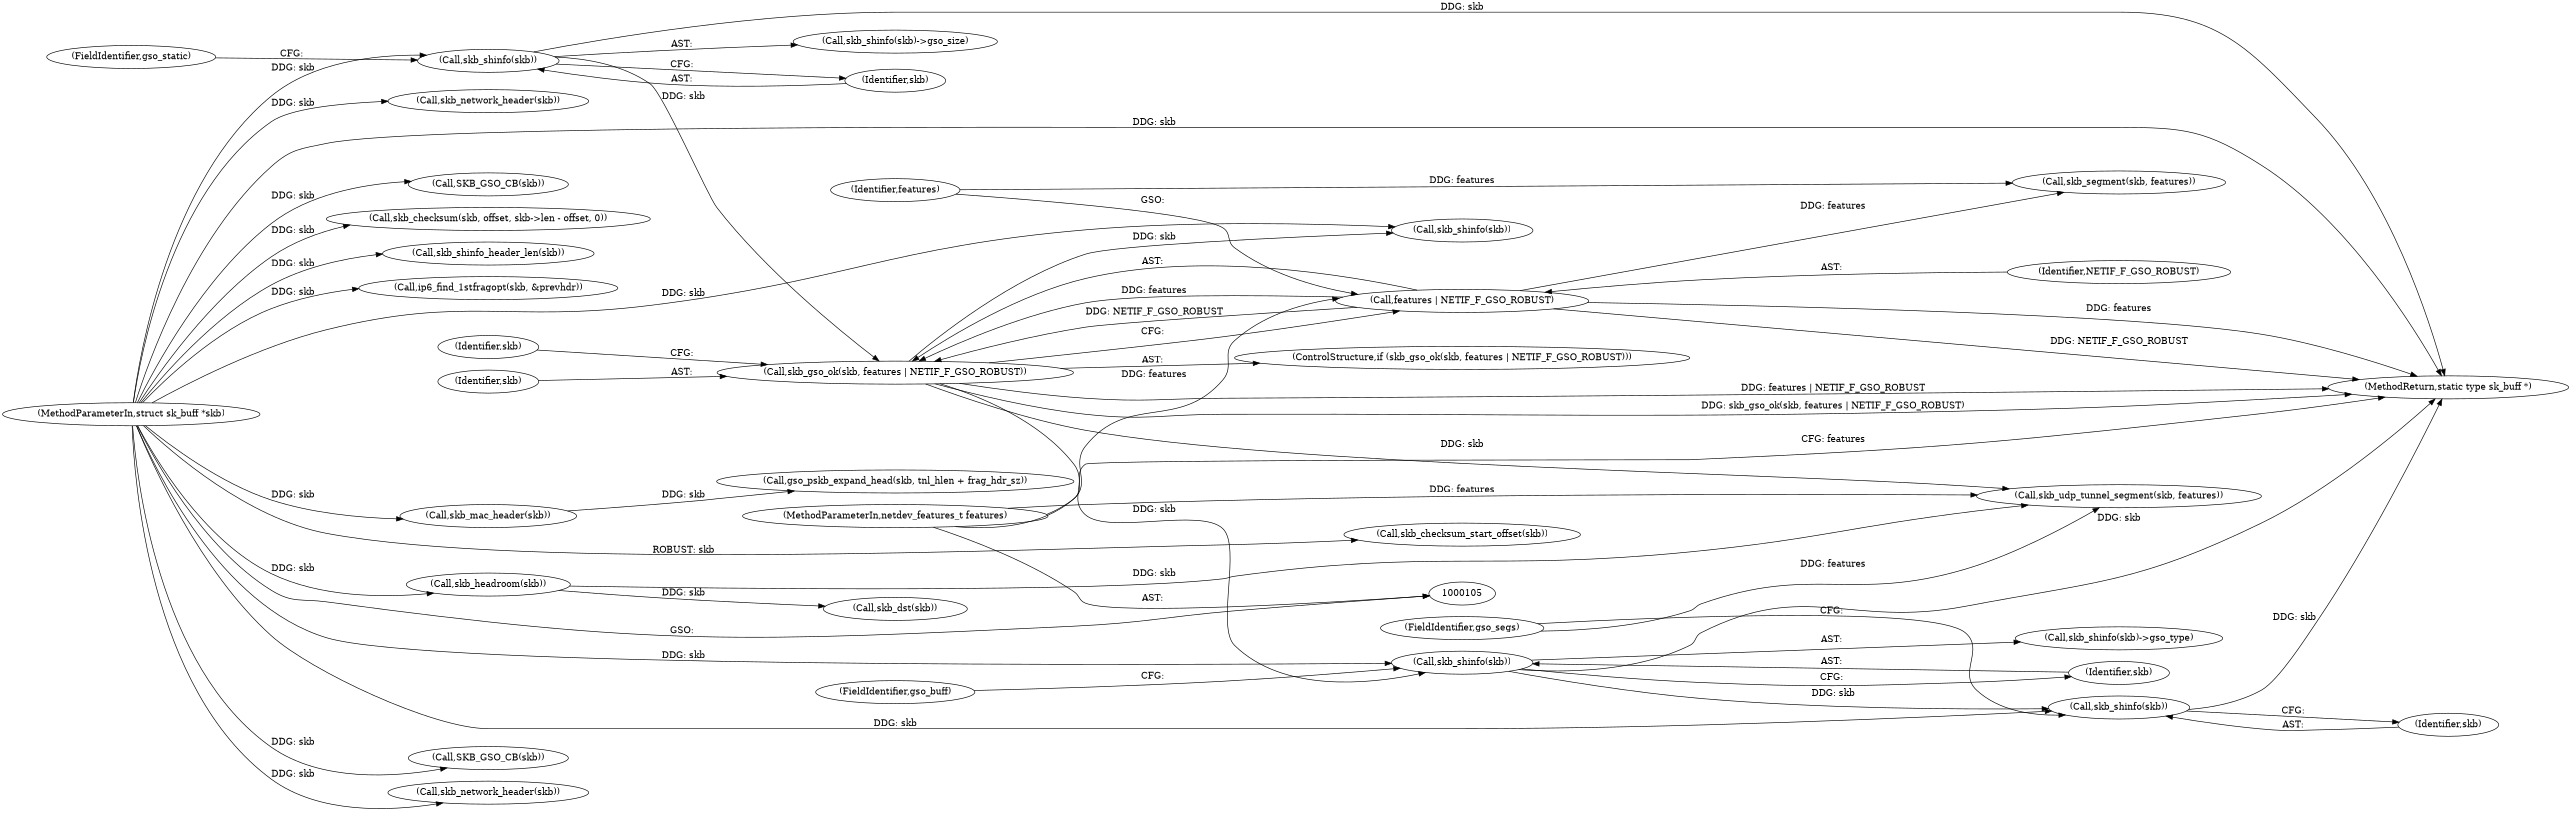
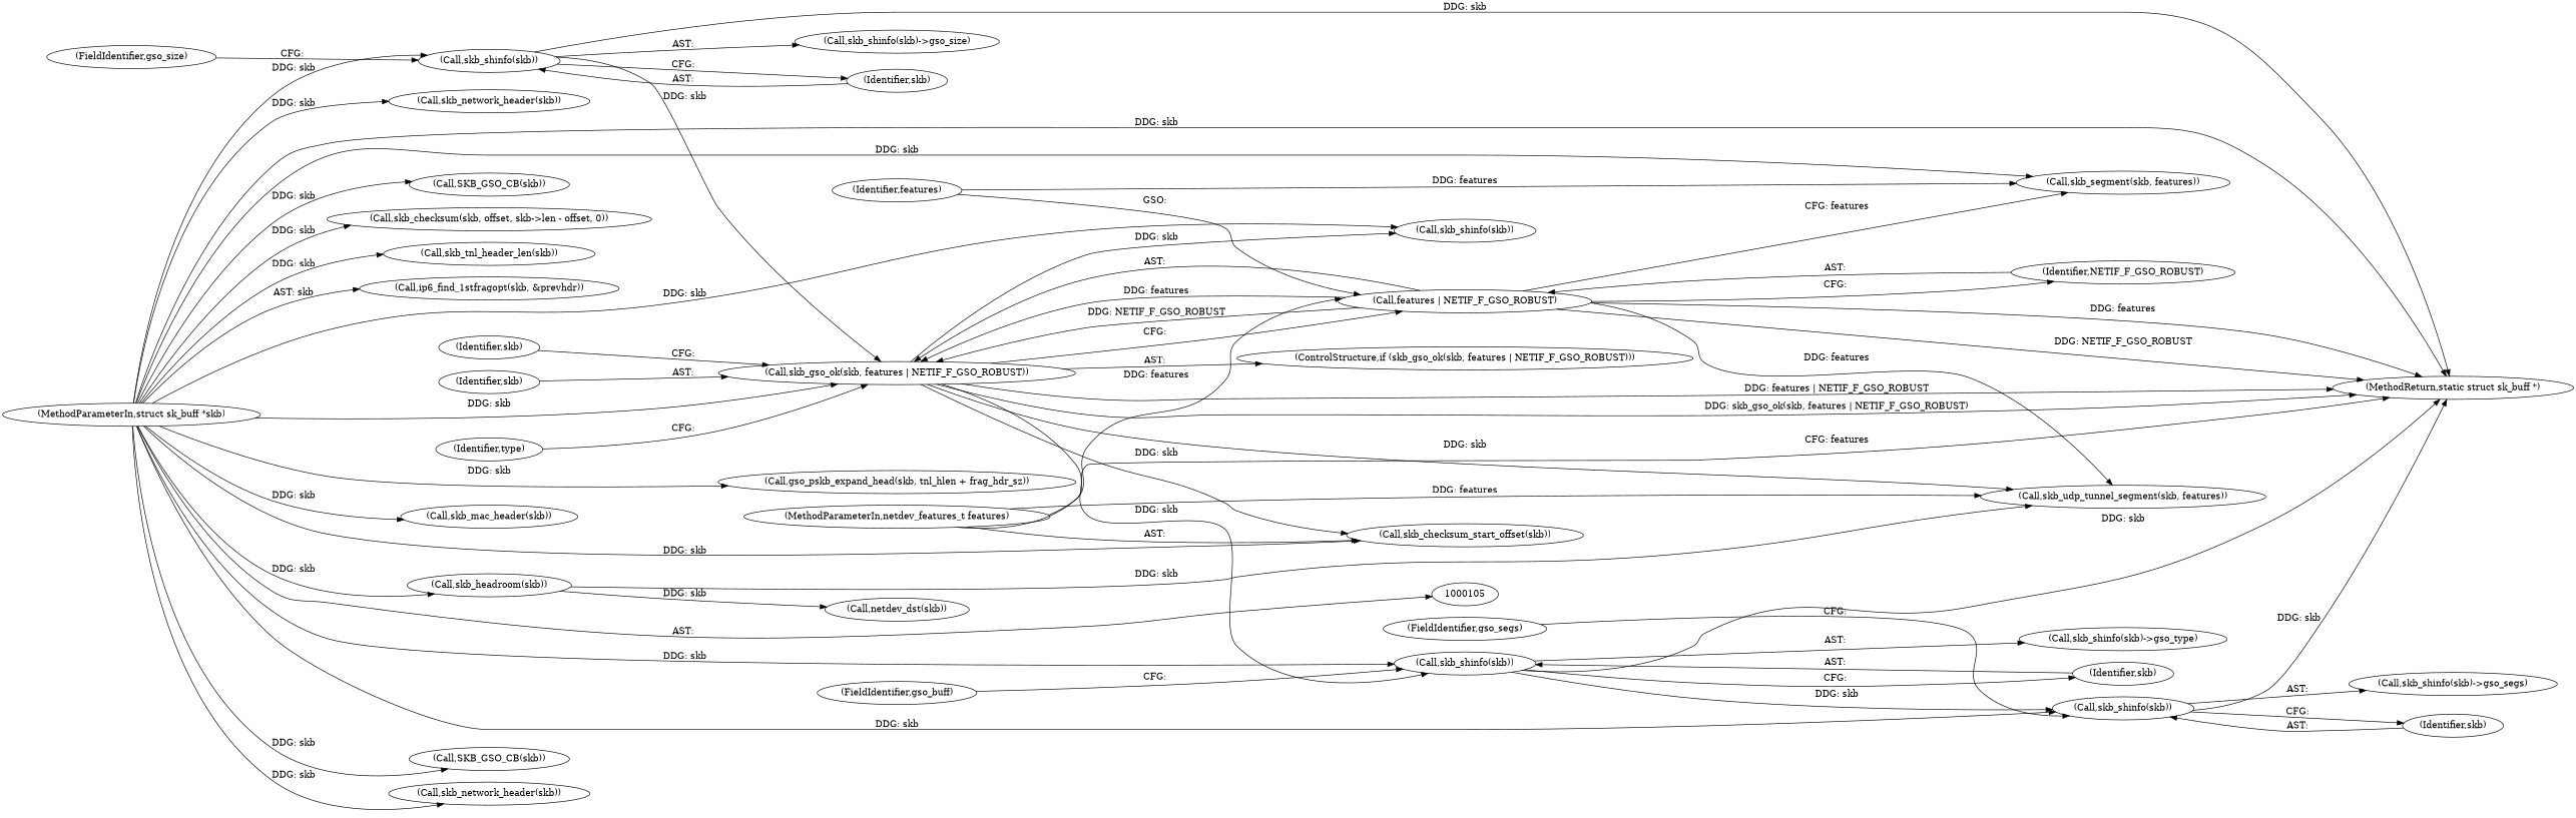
  digraph {
    rankdir=LR
    n1 [label="(Call,skb_shinfo(skb))"]
-   n2 [label="(MethodReturn,static type sk_buff *)"]
+   n2 [label="(MethodReturn,static struct sk_buff *)"]
    n3 [label="(Identifier,skb)"]
+   n4 [label="(Call,skb_shinfo(skb)->gso_segs)"]
    n5 [label="(Call,skb_shinfo(skb))"]
    n6 [label="(Call,skb_shinfo(skb)->gso_type)"]
    n7 [label="(Identifier,skb)"]
    n8 [label="(Call,skb_gso_ok(skb, features | NETIF_F_GSO_ROBUST))"]
    n9 [label="(Call,features | NETIF_F_GSO_ROBUST)"]
    n10 [label="(Call,skb_shinfo(skb))"]
    n11 [label="(Call,skb_udp_tunnel_segment(skb, features))"]
    n12 [label="(ControlStructure,if (skb_gso_ok(skb, features | NETIF_F_GSO_ROBUST)))"]
    n13 [label="(Call,skb_checksum_start_offset(skb))"]
    n14 [label="(Call,skb_segment(skb, features))"]
    n15 [label="(Identifier,NETIF_F_GSO_ROBUST)"]
    n16 [label="(Call,skb_shinfo(skb))"]
    n17 [label="(Call,skb_shinfo(skb)->gso_size)"]
    n18 [label="(Identifier,skb)"]
    n19 [label="(MethodParameterIn,struct sk_buff *skb)"]
    n20 [label="(Call,SKB_GSO_CB(skb))"]
    n21 [label="(Call,skb_network_header(skb))"]
    n22 [label="(Call,skb_network_header(skb))"]
    n23 [label="(Call,gso_pskb_expand_head(skb, tnl_hlen + frag_hdr_sz))"]
    n24 [label="(Call,skb_headroom(skb))"]
    n25 [label="(Call,SKB_GSO_CB(skb))"]
    n26 [label="(Call,skb_checksum(skb, offset, skb->len - offset, 0))"]
-   n27 [label="(Call,skb_shinfo_header_len(skb))"]
+   n27 [label="(Call,skb_tnl_header_len(skb))"]
    n28 [label="(Call,ip6_find_1stfragopt(skb, &prevhdr))"]
    n29 [label="(Call,skb_mac_header(skb))"]
    1000105
-   n31 [label="(Call,skb_dst(skb))"]
+   n31 [label="(Call,netdev_dst(skb))"]
    n32 [label="(MethodParameterIn,netdev_features_t features)"]
    n33 [label="(Identifier,skb)"]
    n34 [label="(FieldIdentifier,gso_segs)"]
-   n35 [label="(FieldIdentifier,gso_static)"]
+   n35 [label="(FieldIdentifier,gso_size)"]
    n36 [label="(FieldIdentifier,gso_buff)"]
    n37 [label="(Identifier,features)"]
+   n38 [label="(Identifier,type)"]
    n39 [label="(Identifier,skb)"]
    n1 -> n2 [label="DDG: skb"]
    n1 -> n3 [label="CFG: "]
+   n1 -> n4 [label="AST: "]
    n3 -> n1 [label="AST: "]
    n5 -> n1 [label="DDG: skb"]
    n5 -> n2 [label="DDG: skb"]
    n5 -> n6 [label="AST: "]
    n5 -> n7 [label="CFG: "]
    n7 -> n5 [label="AST: "]
    n8 -> n2 [label="DDG: skb_gso_ok(skb, features | NETIF_F_GSO_ROBUST)"]
    n8 -> n2 [label="DDG: features | NETIF_F_GSO_ROBUST"]
    n8 -> n5 [label="DDG: skb"]
    n8 -> n9 [label="CFG: "]
    n8 -> n10 [label="DDG: skb"]
    n8 -> n11 [label="DDG: skb"]
    n8 -> n12 [label="AST: "]
+   n8 -> n13 [label="DDG: skb"]
    n9 -> n2 [label="DDG: NETIF_F_GSO_ROBUST"]
    n9 -> n2 [label="DDG: features"]
    n9 -> n8 [label="AST: "]
    n9 -> n8 [label="DDG: features"]
    n9 -> n8 [label="DDG: NETIF_F_GSO_ROBUST"]
-   n34 -> n11 [label="DDG: features"]
-   n9 -> n14 [label="DDG: features"]
+   n9 -> n11 [label="DDG: features"]
+   n9 -> n14 [label="CFG: features"]
+   n9 -> n15 [label="CFG: "]
    n15 -> n9 [label="AST: "]
    n16 -> n2 [label="DDG: skb"]
    n16 -> n8 [label="DDG: skb"]
    n16 -> n17 [label="AST: "]
    n16 -> n18 [label="CFG: "]
    n18 -> n16 [label="AST: "]
    n19 -> n1 [label="DDG: skb"]
    n19 -> n2 [label="DDG: skb"]
    n19 -> n5 [label="DDG: skb"]
+   n19 -> n8 [label="DDG: skb"]
    n19 -> n10 [label="DDG: skb"]
-   n19 -> n13 [label="ROBUST: skb"]
+   n19 -> n13 [label="DDG: skb"]
+   n19 -> n14 [label="DDG: skb"]
    n19 -> n16 [label="DDG: skb"]
    n19 -> n20 [label="DDG: skb"]
    n19 -> n21 [label="DDG: skb"]
    n19 -> n22 [label="DDG: skb"]
-   n29 -> n23 [label="DDG: skb"]
+   n19 -> n23 [label="DDG: skb"]
    n19 -> n24 [label="DDG: skb"]
    n19 -> n25 [label="DDG: skb"]
    n19 -> n26 [label="DDG: skb"]
    n19 -> n27 [label="DDG: skb"]
-   n19 -> n28 [label="DDG: skb"]
+   n19 -> n28 [label="AST: skb"]
    n19 -> n29 [label="DDG: skb"]
-   n19 -> 1000105 [label="GSO: "]
+   n19 -> 1000105 [label="AST: "]
    n24 -> n11 [label="DDG: skb"]
    n24 -> n31 [label="DDG: skb"]
    n32 -> n2 [label="CFG: features"]
    n32 -> n9 [label="DDG: features"]
    n32 -> n11 [label="DDG: features"]
-   n32 -> 1000105 [label="AST: "]
+   n32 -> n13 [label="AST: "]
    n33 -> n8 [label="AST: "]
    n34 -> n1 [label="CFG: "]
    n35 -> n16 [label="CFG: "]
    n36 -> n5 [label="CFG: "]
    n37 -> n9 [label="GSO: "]
    n37 -> n14 [label="DDG: features"]
+   n38 -> n8 [label="CFG: "]
    n39 -> n8 [label="CFG: "]
  }
